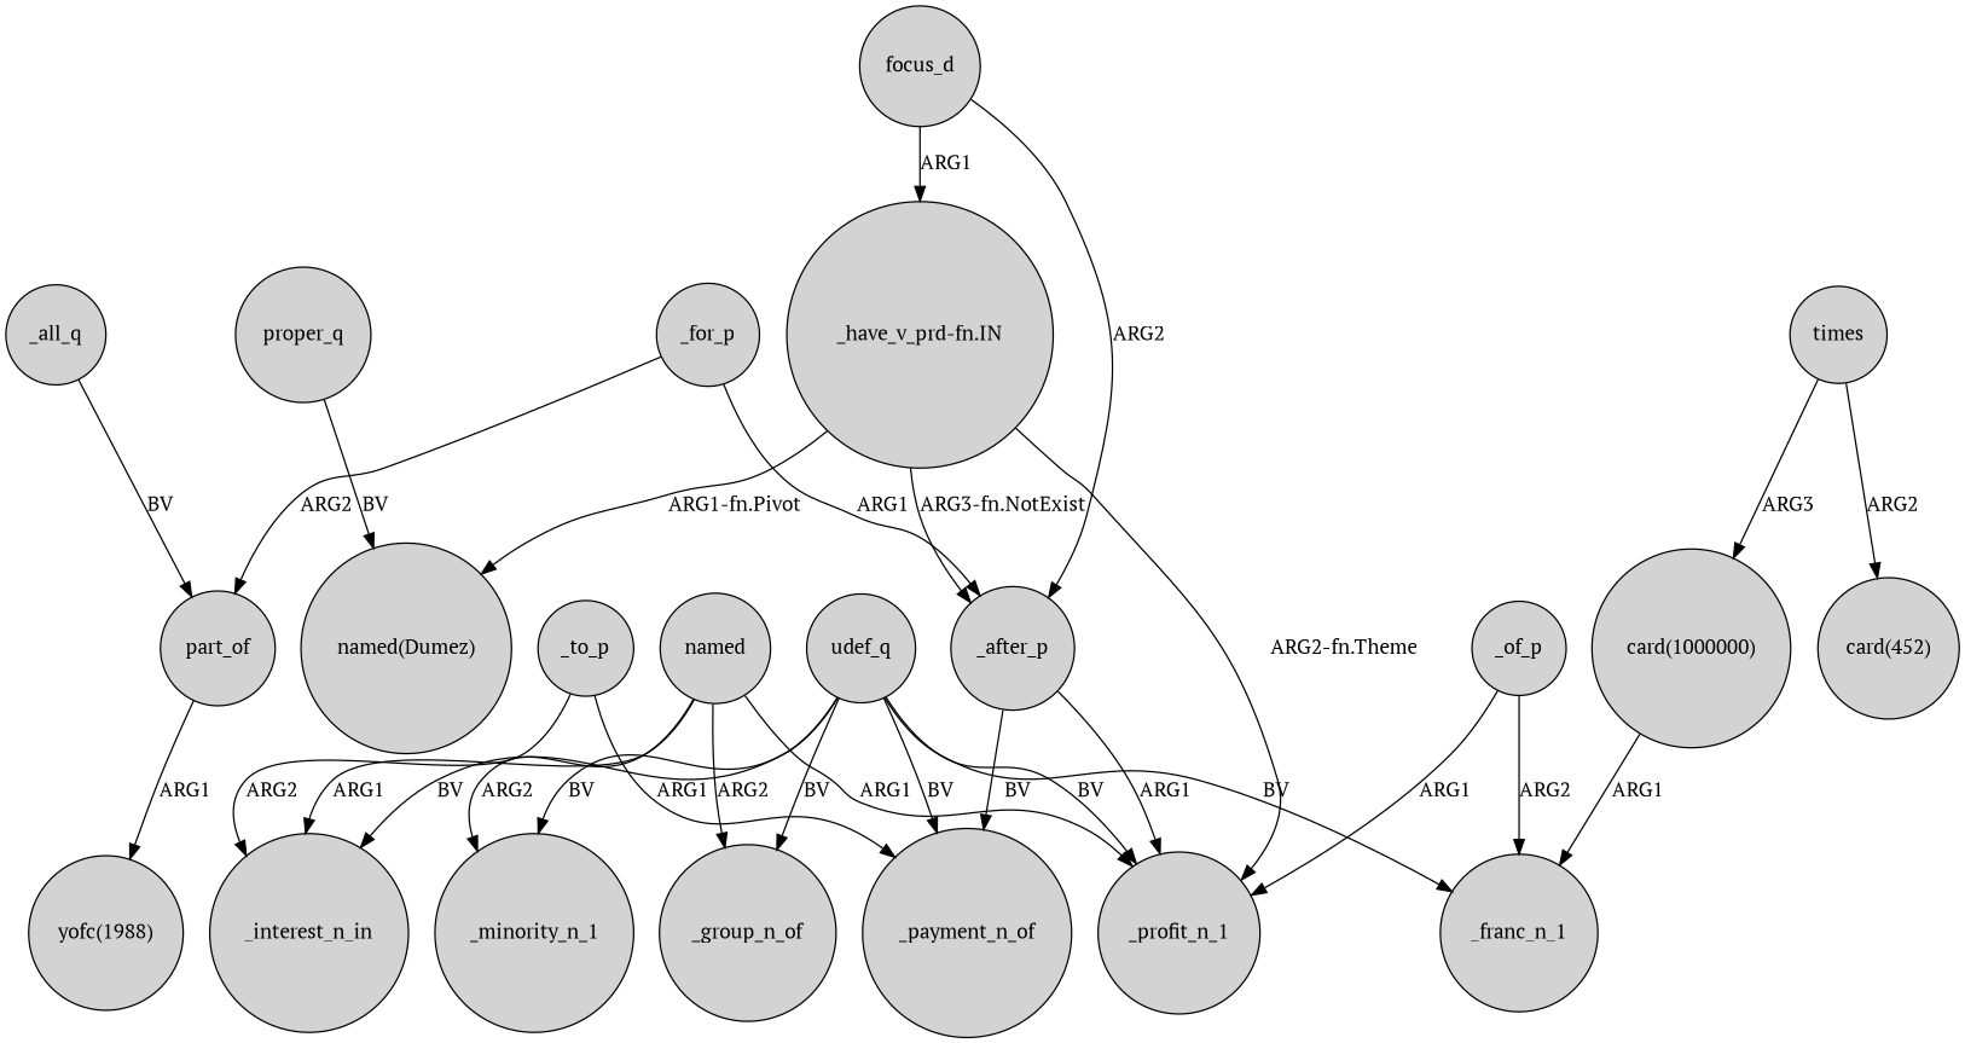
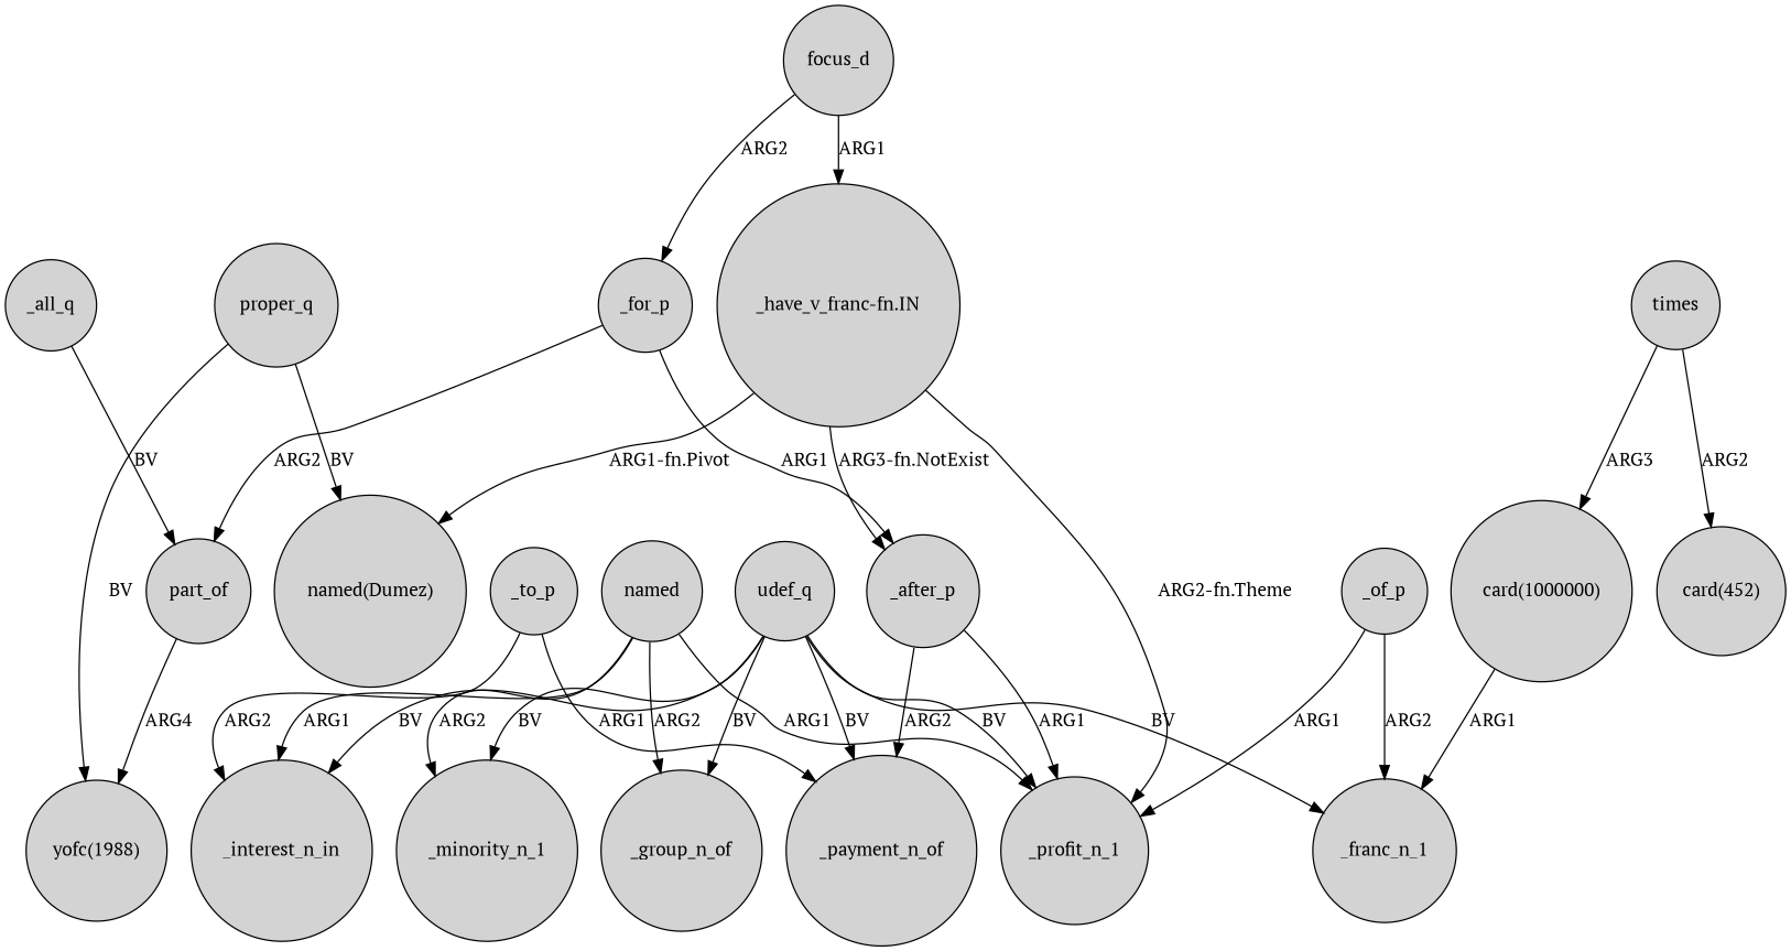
  digraph {
    fontname="PT Serif"
    node [fontname="PT Serif" shape=circle style=filled]
    edge [fontname="PT Serif"]
    _all_q
    part_of
    "yofc(1988)"
    udef_q
    _minority_n_1
    _profit_n_1
    _interest_n_in
    _payment_n_of
    _franc_n_1
    _group_n_of
    n11 [label=named]
    _for_p
    _after_p
-   "_have_v_prd-fn.IN"
+   "_have_v_prd-fn.IN" [label="_have_v_franc-fn.IN"]
    "named(Dumez)"
    focus_d
    _of_p
    times
    "card(452)"
    "card(1000000)"
    _to_p
    proper_q
    _all_q -> part_of [label=BV]
-   part_of -> "yofc(1988)" [label=ARG1]
+   part_of -> "yofc(1988)" [label=ARG4]
    udef_q -> _minority_n_1 [label=BV]
    udef_q -> _profit_n_1 [label=BV]
    udef_q -> _interest_n_in [label=BV]
    udef_q -> _payment_n_of [label=BV]
    udef_q -> _franc_n_1 [label=BV]
    udef_q -> _group_n_of [label=BV]
    n11 -> _minority_n_1 [label=ARG2]
    n11 -> _profit_n_1 [label=ARG1]
    n11 -> _interest_n_in [label=ARG1]
    n11 -> _group_n_of [label=ARG2]
    _for_p -> part_of [label=ARG2]
    _for_p -> _after_p [label=ARG1]
    _after_p -> _profit_n_1 [label=ARG1]
-   _after_p -> _payment_n_of [label=BV]
+   _after_p -> _payment_n_of [label=ARG2]
    "_have_v_prd-fn.IN" -> _profit_n_1 [label="ARG2-fn.Theme"]
    "_have_v_prd-fn.IN" -> _after_p [label="ARG3-fn.NotExist"]
    "_have_v_prd-fn.IN" -> "named(Dumez)" [label="ARG1-fn.Pivot"]
-   focus_d -> _after_p [label=ARG2]
+   focus_d -> _for_p [label=ARG2]
    focus_d -> "_have_v_prd-fn.IN" [label=ARG1]
    _of_p -> _profit_n_1 [label=ARG1]
    _of_p -> _franc_n_1 [label=ARG2]
    times -> "card(452)" [label=ARG2]
    times -> "card(1000000)" [label=ARG3]
    "card(1000000)" -> _franc_n_1 [label=ARG1]
    _to_p -> _interest_n_in [label=ARG2]
    _to_p -> _payment_n_of [label=ARG1]
+   proper_q -> "yofc(1988)" [label=BV]
    proper_q -> "named(Dumez)" [label=BV]
  }
